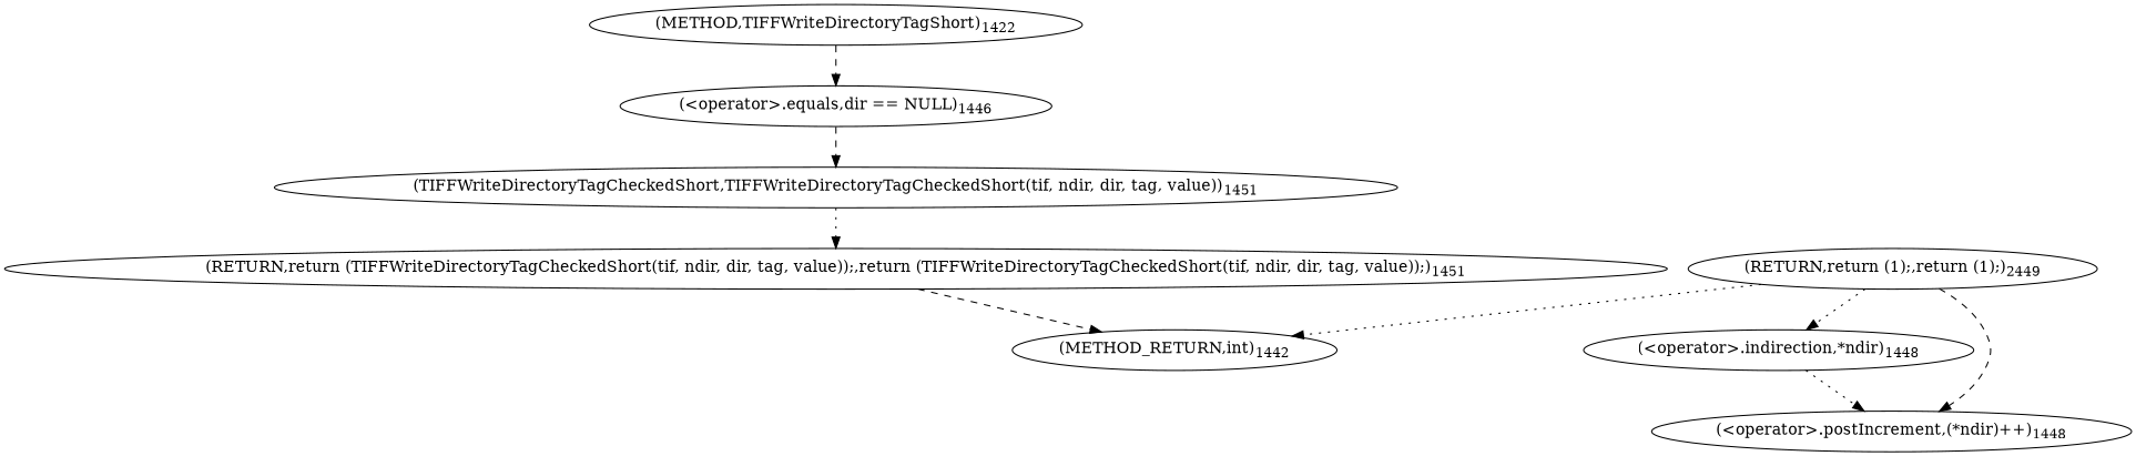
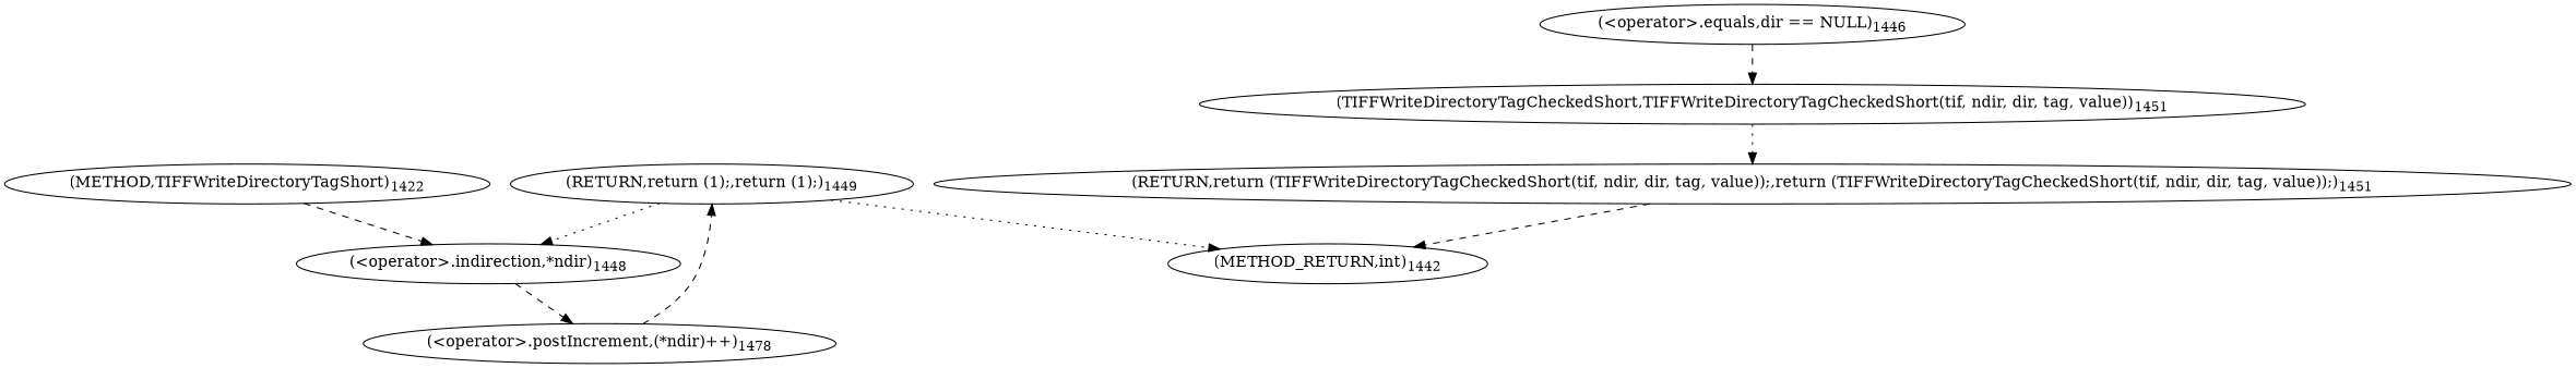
  digraph {
    edge [style=dashed]
    n1 [label=<(RETURN,return (TIFFWriteDirectoryTagCheckedShort(tif, ndir, dir, tag, value));,return (TIFFWriteDirectoryTagCheckedShort(tif, ndir, dir, tag, value));)<SUB>1451</SUB>>]
    n2 [label=<(METHOD_RETURN,int)<SUB>1442</SUB>>]
    n3 [label=<(&lt;operator&gt;.equals,dir == NULL)<SUB>1446</SUB>>]
    n4 [label=<(TIFFWriteDirectoryTagCheckedShort,TIFFWriteDirectoryTagCheckedShort(tif, ndir, dir, tag, value))<SUB>1451</SUB>>]
    n5 [label=<(&lt;operator&gt;.indirection,*ndir)<SUB>1448</SUB>>]
-   n6 [label=<(&lt;operator&gt;.postIncrement,(*ndir)++)<SUB>1448</SUB>>]
-   n7 [label=<(RETURN,return (1);,return (1);)<SUB>2449</SUB>>]
+   n6 [label=<(&lt;operator&gt;.postIncrement,(*ndir)++)<SUB>1478</SUB>>]
+   n7 [label=<(RETURN,return (1);,return (1);)<SUB>1449</SUB>>]
    n8 [label=<(METHOD,TIFFWriteDirectoryTagShort)<SUB>1422</SUB>>]
    n1 -> n2
    n3 -> n4
    n4 -> n1 [style=dotted]
-   n5 -> n6 [style=dotted]
-   n7 -> n6
+   n5 -> n6
+   n6 -> n7
    n7 -> n2 [style=dotted]
    n7 -> n5 [style=dotted]
-   n8 -> n3
+   n8 -> n5
  }
